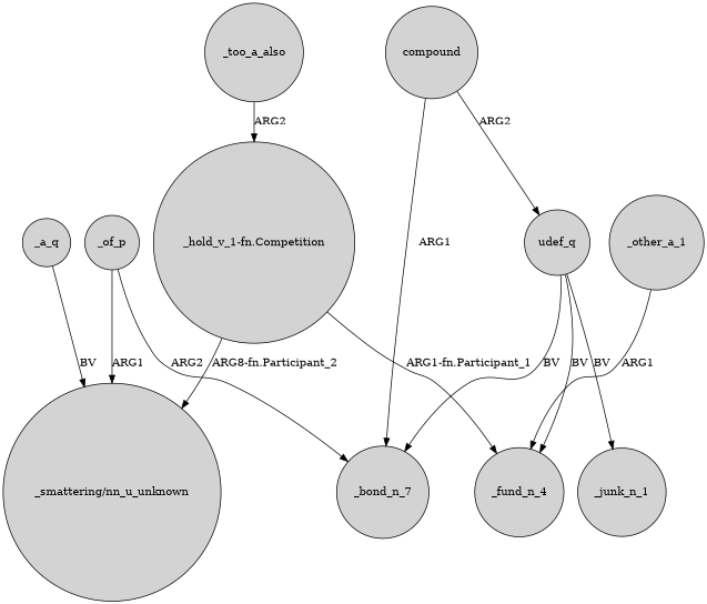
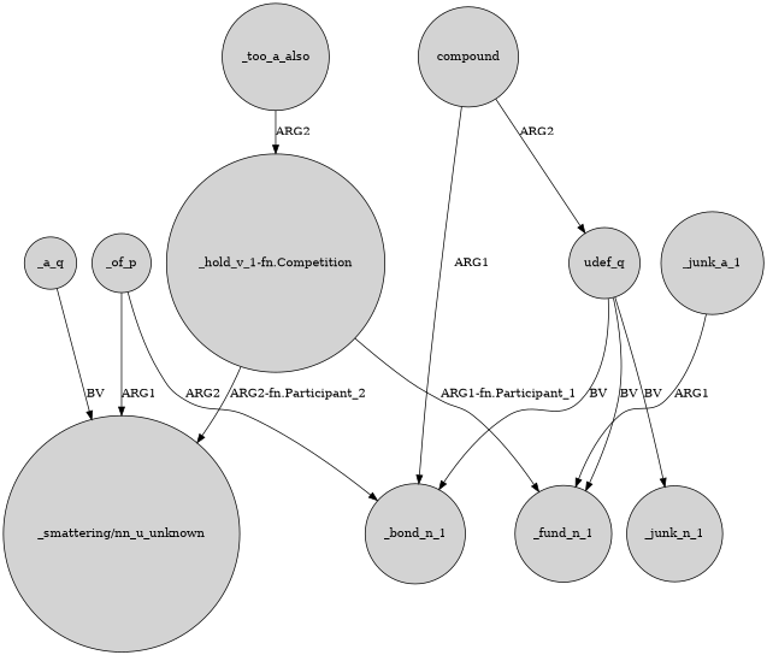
  digraph {
    node [shape=circle style=filled]
    _of_p
    "_smattering/nn_u_unknown"
-   _bond_n_1 [label=_bond_n_7]
+   _bond_n_1
    udef_q
    _junk_n_1
-   _fund_n_1 [label=_fund_n_4]
+   _fund_n_1
    compound
    "_hold_v_1-fn.Competition"
    _too_a_also
    _a_q
-   _other_a_1
+   _other_a_1 [label=_junk_a_1]
    _of_p -> "_smattering/nn_u_unknown" [label=ARG1]
    _of_p -> _bond_n_1 [label=ARG2]
    udef_q -> _bond_n_1 [label=BV]
    udef_q -> _junk_n_1 [label=BV]
    udef_q -> _fund_n_1 [label=BV]
    compound -> _bond_n_1 [label=ARG1]
    compound -> udef_q [label=ARG2]
-   "_hold_v_1-fn.Competition" -> "_smattering/nn_u_unknown" [label="ARG8-fn.Participant_2"]
+   "_hold_v_1-fn.Competition" -> "_smattering/nn_u_unknown" [label="ARG2-fn.Participant_2"]
    "_hold_v_1-fn.Competition" -> _fund_n_1 [label="ARG1-fn.Participant_1"]
    _too_a_also -> "_hold_v_1-fn.Competition" [label=ARG2]
    _a_q -> "_smattering/nn_u_unknown" [label=BV]
    _other_a_1 -> _fund_n_1 [label=ARG1]
  }
